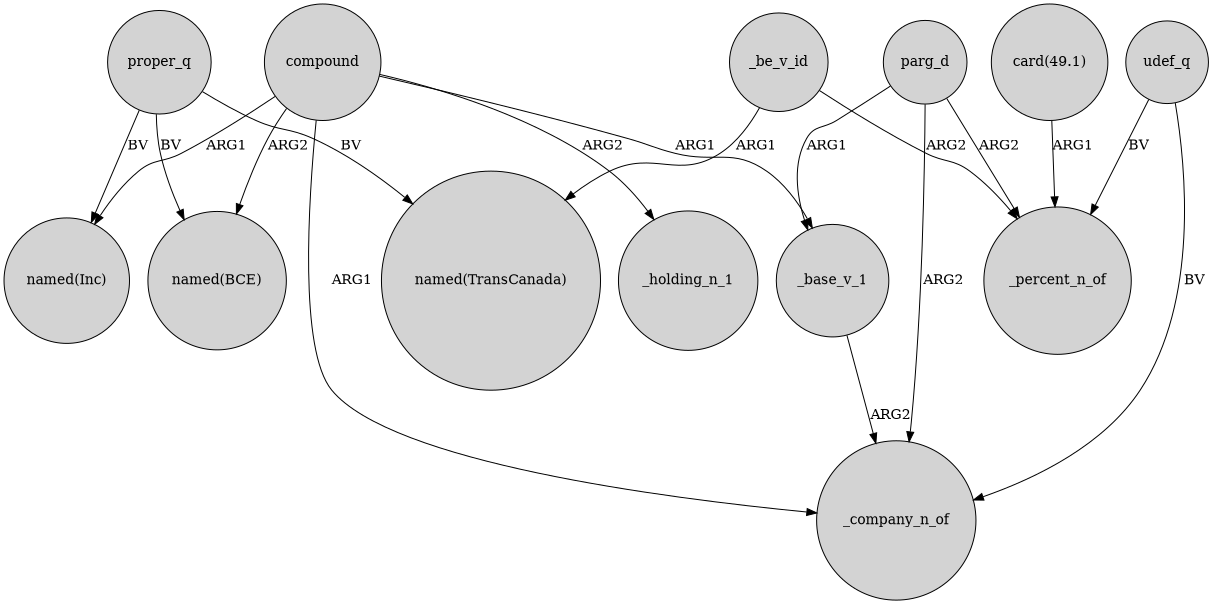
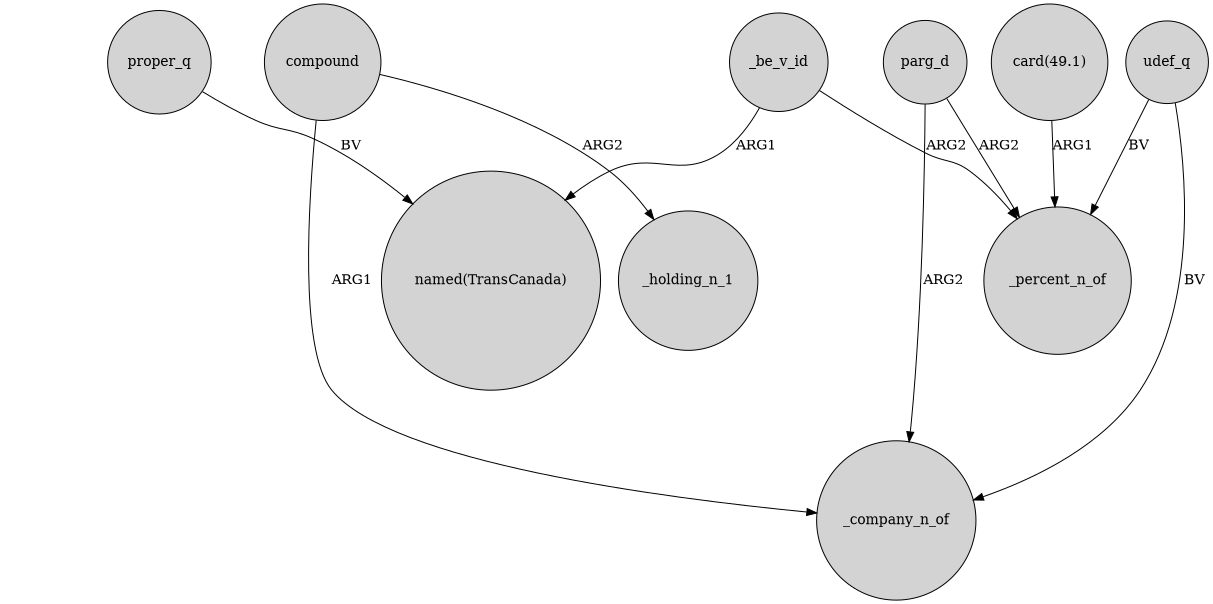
  digraph {
    node [shape=circle style=filled]
    proper_q
-   "named(BCE)"
-   "named(Inc)"
    "named(TransCanada)"
    _be_v_id
    _percent_n_of
    compound
-   _base_v_1
    _company_n_of
    _holding_n_1
    "card(49.1)"
    parg_d
    udef_q
-   proper_q -> "named(BCE)" [label=BV]
-   proper_q -> "named(Inc)" [label=BV]
    proper_q -> "named(TransCanada)" [label=BV]
    _be_v_id -> "named(TransCanada)" [label=ARG1]
    _be_v_id -> _percent_n_of [label=ARG2]
-   compound -> "named(BCE)" [label=ARG2]
-   compound -> "named(Inc)" [label=ARG1]
-   compound -> _base_v_1 [label=ARG1]
    compound -> _company_n_of [label=ARG1]
    compound -> _holding_n_1 [label=ARG2]
-   _base_v_1 -> _company_n_of [label=ARG2]
    "card(49.1)" -> _percent_n_of [label=ARG1]
    parg_d -> _percent_n_of [label=ARG2]
-   parg_d -> _base_v_1 [label=ARG1]
    parg_d -> _company_n_of [label=ARG2]
    udef_q -> _percent_n_of [label=BV]
    udef_q -> _company_n_of [label=BV]
  }
